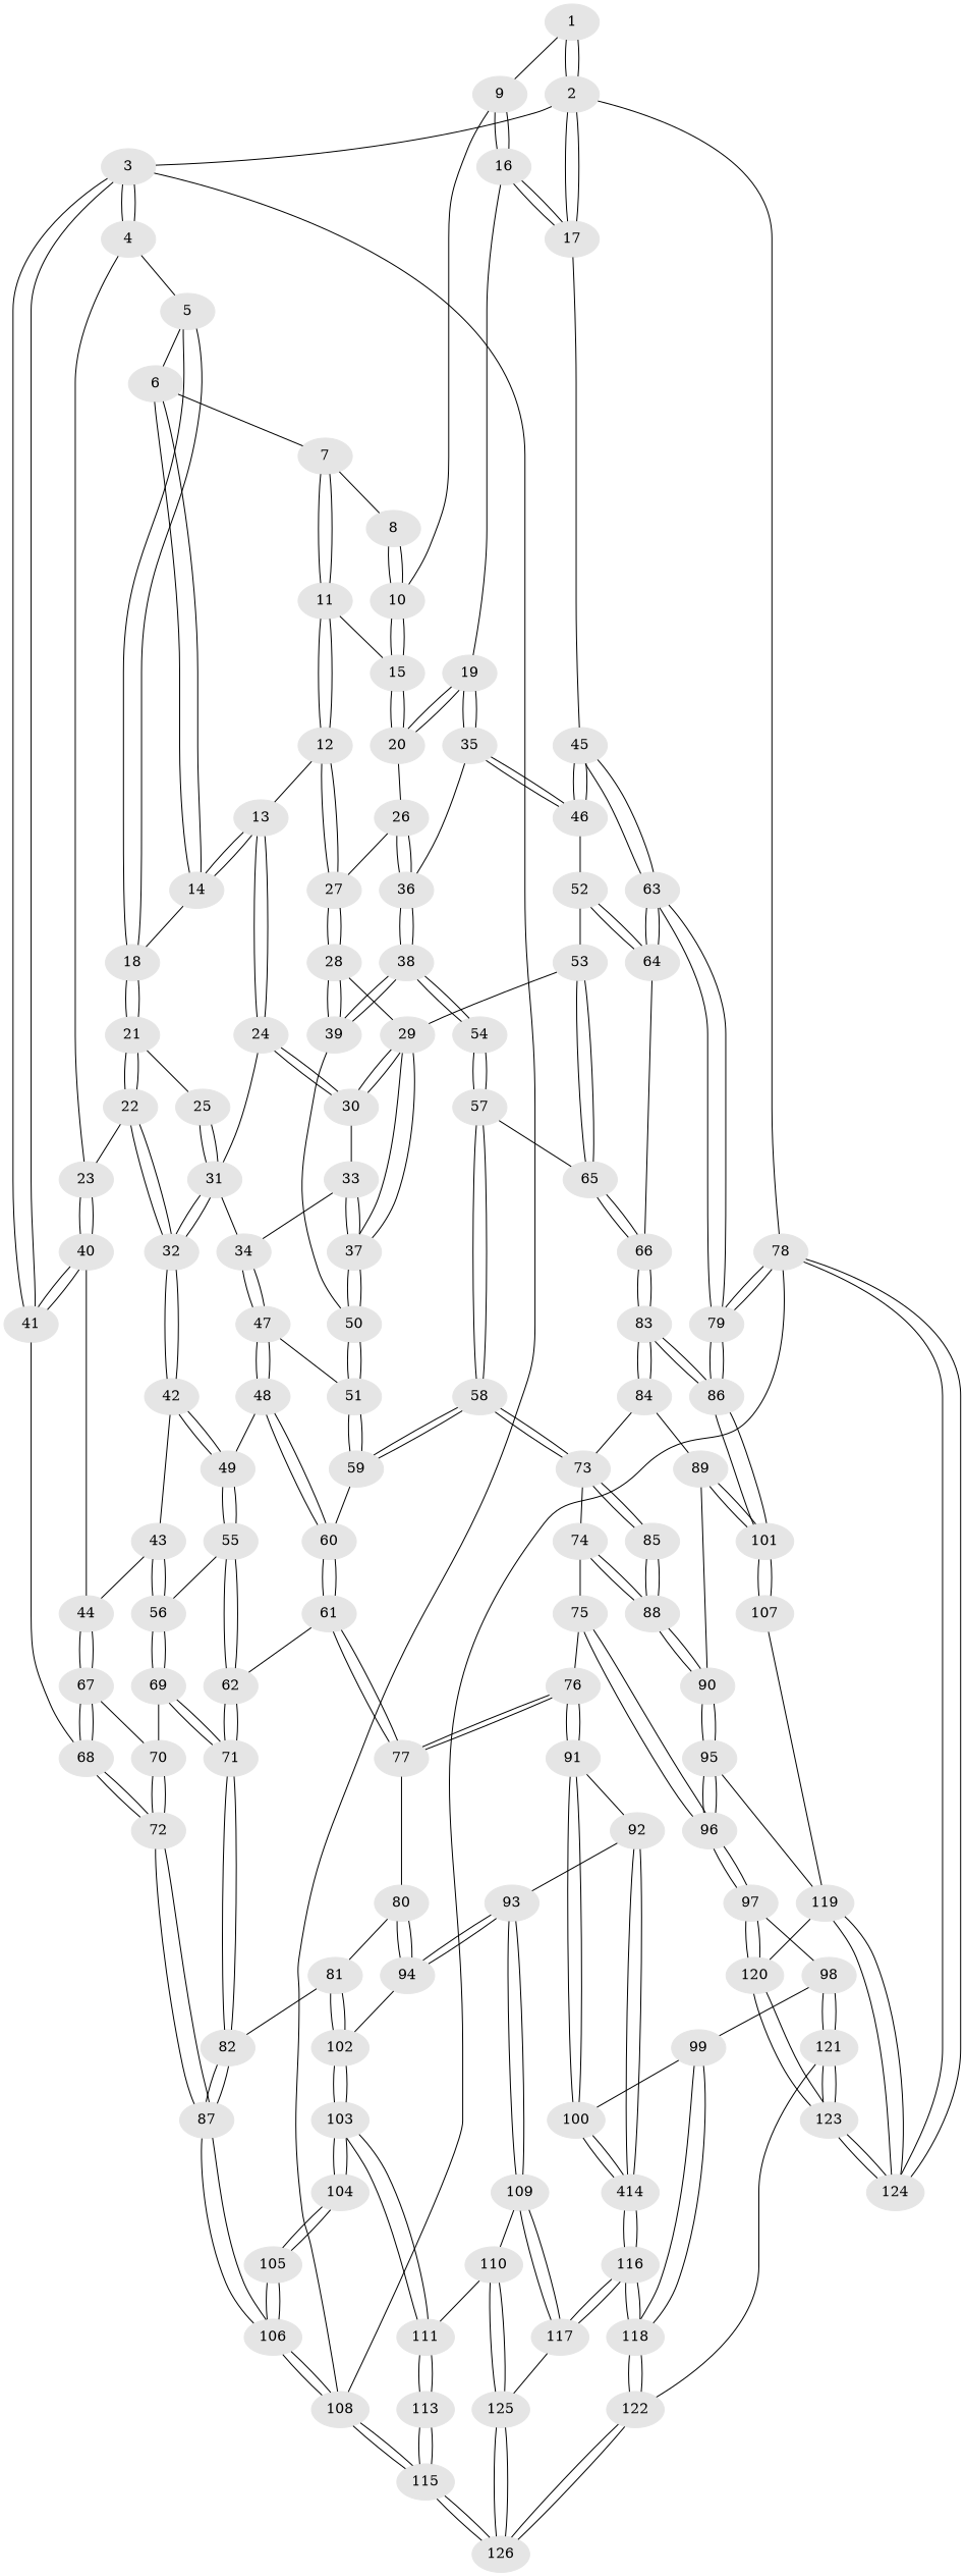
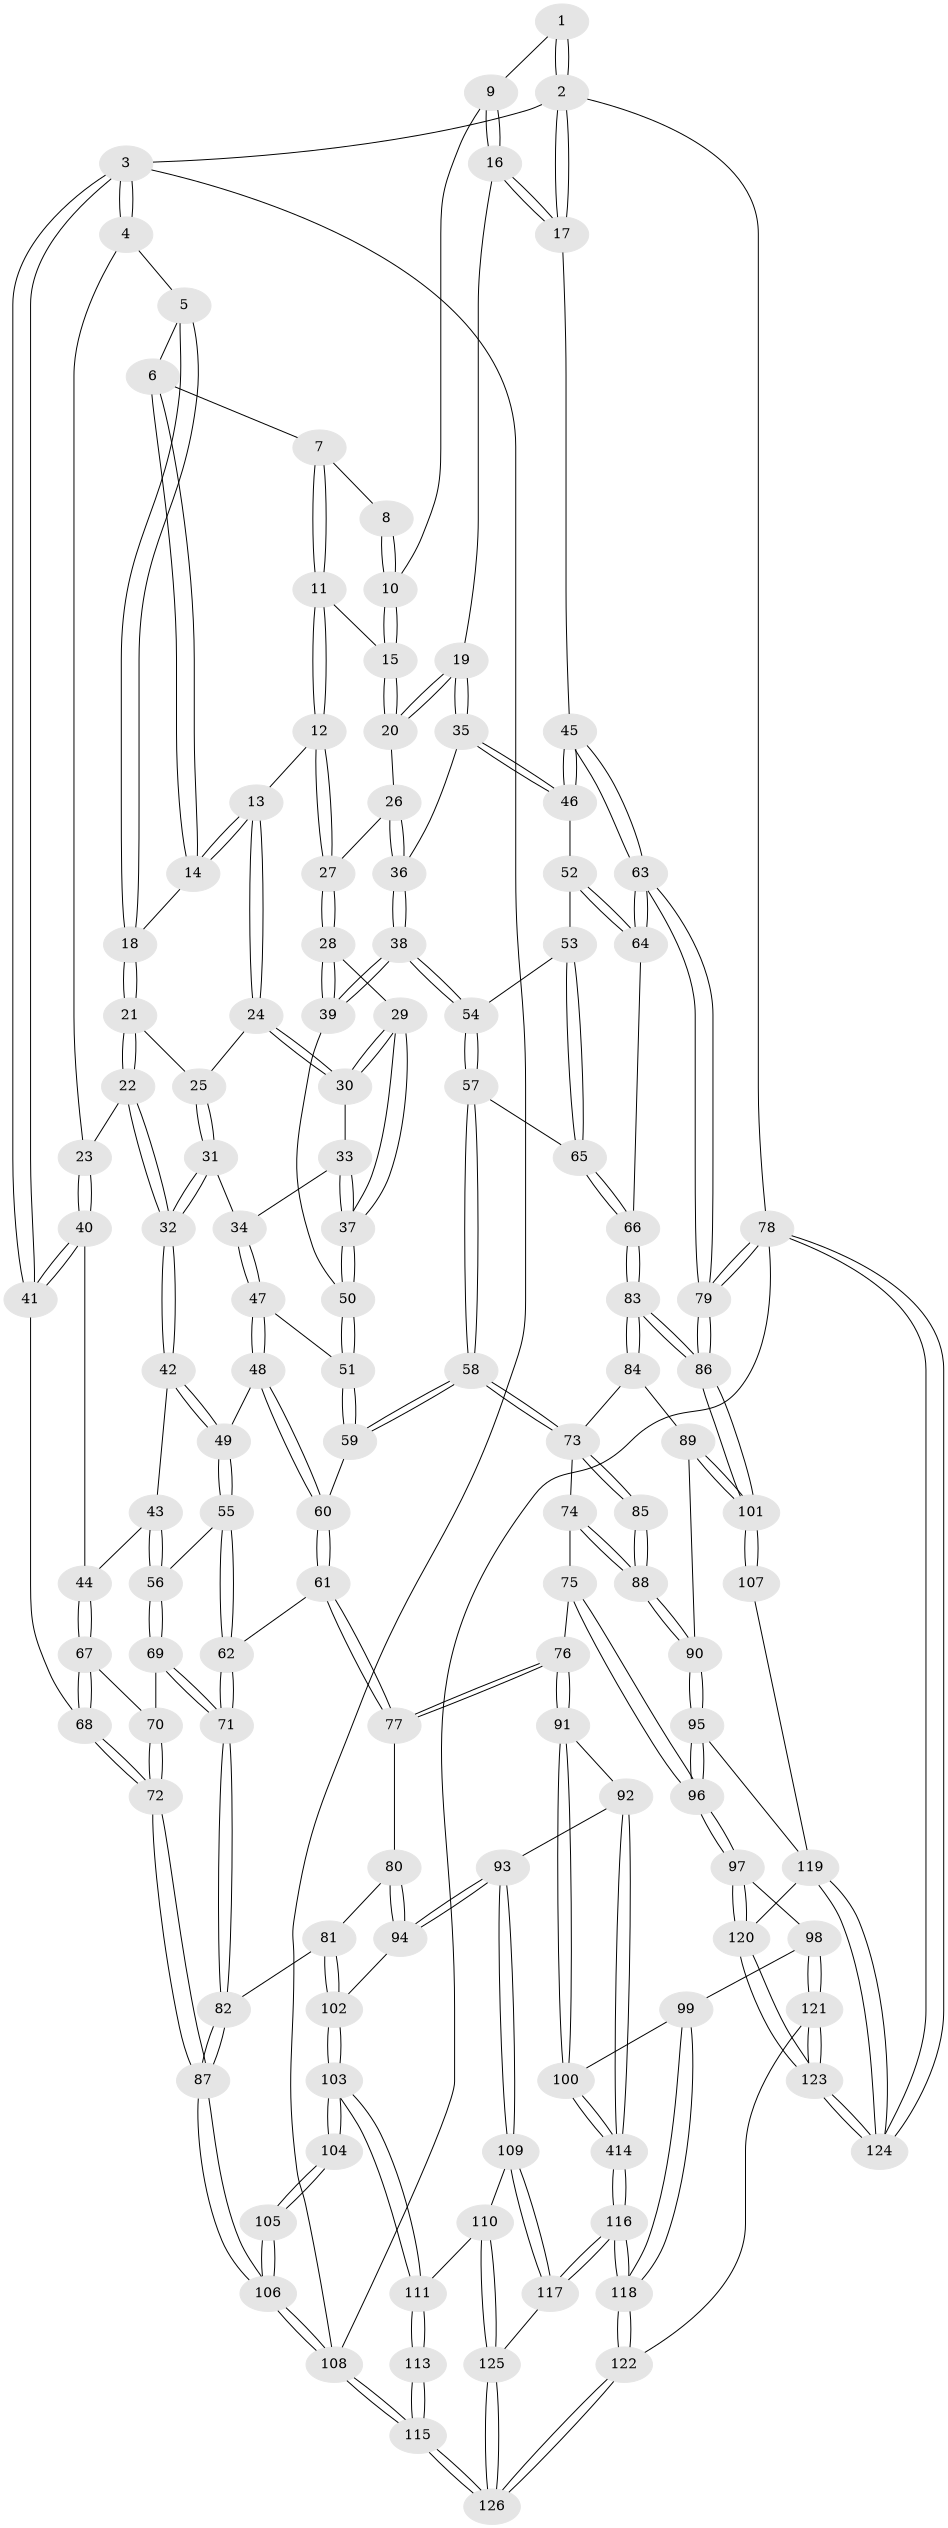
  graph {
    node [color=gray90 style=filled]
    1
    2
    9
    3
    17
    78
    10
    16
    4
    41
    108
    45
    79
    124
    5
    23
    68
    115
    6
    18
    40
    7
    14
    21
    8
    11
    15
    12
    19
    20
    13
    27
    24
    28
    25
    30
    26
    35
    46
    63
    22
    36
    32
    31
    42
    44
    33
    34
    38
    29
    39
    37
    50
    47
    43
    49
    48
    51
    52
    54
    57
    67
    72
    56
    55
    69
    70
    64
    53
    60
    59
    61
    62
    65
    66
    58
    71
    73
    74
    85
    77
    80
    82
    86
    83
    84
    87
    106
    75
    88
    76
    96
    90
    91
    97
    92
    100
    81
    94
    101
    102
    103
    89
    107
    95
    119
    93
    n108 [label=414]
    109
    116
    110
    117
    98
    120
    99
    121
    123
    118
    122
    104
    111
    105
    113
    126
    125
    1 -- 2
    1 -- 2
    1 -- 9
    2 -- 3
    2 -- 17
    2 -- 17
    2 -- 78
    9 -- 10
    9 -- 16
    9 -- 16
    3 -- 4
    3 -- 4
    3 -- 41
    3 -- 41
    3 -- 108
    17 -- 45
    78 -- 108
    78 -- 79
    78 -- 79
    78 -- 124
    78 -- 124
    10 -- 15
    10 -- 15
    16 -- 17
    16 -- 17
    16 -- 19
    4 -- 5
    4 -- 23
    41 -- 68
    108 -- 115
    108 -- 115
    45 -- 46
    45 -- 46
    45 -- 63
    45 -- 63
    79 -- 86
    79 -- 86
    5 -- 6
    5 -- 18
    5 -- 18
    23 -- 40
    23 -- 40
    68 -- 72
    68 -- 72
    115 -- 126
    115 -- 126
    6 -- 7
    6 -- 14
    6 -- 14
    18 -- 21
    18 -- 21
    40 -- 41
    40 -- 41
    40 -- 44
    7 -- 8
    7 -- 11
    7 -- 11
    14 -- 18
    21 -- 25
    21 -- 22
    21 -- 22
    8 -- 10
    8 -- 10
    11 -- 15
    11 -- 12
    11 -- 12
    15 -- 20
    15 -- 20
    12 -- 13
    12 -- 27
    12 -- 27
    19 -- 20
    19 -- 20
    19 -- 35
    19 -- 35
    20 -- 26
    13 -- 14
    13 -- 14
    13 -- 24
    13 -- 24
    27 -- 28
    27 -- 28
-   24 -- 31
+   24 -- 25
    24 -- 30
    24 -- 30
    28 -- 29
    28 -- 39
    28 -- 39
    25 -- 31
    25 -- 31
    30 -- 33
    26 -- 27
    26 -- 36
    26 -- 36
    35 -- 46
    35 -- 46
    35 -- 36
    46 -- 52
    63 -- 79
    63 -- 79
    63 -- 64
    63 -- 64
    22 -- 23
    22 -- 32
    22 -- 32
    36 -- 38
    36 -- 38
    32 -- 42
    32 -- 42
    31 -- 32
    31 -- 32
    31 -- 34
    42 -- 43
    42 -- 49
    42 -- 49
    44 -- 67
    44 -- 67
    33 -- 34
    33 -- 37
    33 -- 37
    34 -- 47
    34 -- 47
    38 -- 39
    38 -- 39
    38 -- 54
    38 -- 54
    29 -- 30
    29 -- 30
    29 -- 37
    29 -- 37
    39 -- 50
    37 -- 50
    37 -- 50
    50 -- 51
    50 -- 51
    47 -- 48
    47 -- 48
    47 -- 51
    43 -- 44
    43 -- 56
    43 -- 56
    49 -- 55
    49 -- 55
    48 -- 49
    48 -- 60
    48 -- 60
    51 -- 59
    51 -- 59
    52 -- 64
    52 -- 64
    52 -- 53
    54 -- 57
    54 -- 57
    57 -- 65
    57 -- 58
    57 -- 58
    67 -- 68
    67 -- 68
    67 -- 70
    72 -- 87
    72 -- 87
    56 -- 69
    56 -- 69
    55 -- 56
    55 -- 62
    55 -- 62
    69 -- 70
    69 -- 71
    69 -- 71
    70 -- 72
    70 -- 72
    64 -- 66
-   53 -- 29
+   53 -- 54
    53 -- 65
    53 -- 65
    60 -- 61
    60 -- 61
    59 -- 60
    61 -- 62
    61 -- 77
    61 -- 77
    62 -- 71
    62 -- 71
    65 -- 66
    65 -- 66
    66 -- 83
    66 -- 83
    58 -- 59
    58 -- 59
    58 -- 73
    58 -- 73
    71 -- 82
    71 -- 82
    73 -- 74
    73 -- 85
    73 -- 85
    74 -- 75
    74 -- 88
    74 -- 88
    85 -- 88
    85 -- 88
    77 -- 80
    80 -- 81
    80 -- 94
    80 -- 94
    82 -- 87
    82 -- 87
    86 -- 101
    86 -- 101
    83 -- 86
    83 -- 86
    83 -- 84
    83 -- 84
    84 -- 73
    84 -- 89
    87 -- 106
    87 -- 106
    106 -- 108
    106 -- 108
    75 -- 76
    75 -- 96
    75 -- 96
    88 -- 90
    88 -- 90
    76 -- 77
    76 -- 77
    76 -- 91
    76 -- 91
    96 -- 97
    96 -- 97
    90 -- 95
    90 -- 95
    91 -- 92
    91 -- 100
    91 -- 100
    97 -- 98
    97 -- 120
    97 -- 120
    92 -- 93
    92 -- n108
    92 -- n108
    100 -- n108
    100 -- n108
    81 -- 82
    81 -- 102
    81 -- 102
    94 -- 102
    101 -- 107
    101 -- 107
    102 -- 103
    102 -- 103
    103 -- 104
    103 -- 104
    103 -- 111
    103 -- 111
    89 -- 90
    89 -- 101
    89 -- 101
    107 -- 119
    95 -- 96
    95 -- 96
    95 -- 119
    119 -- 124
    119 -- 124
    119 -- 120
    93 -- 94
    93 -- 94
    93 -- 109
    93 -- 109
    n108 -- 116
    n108 -- 116
    109 -- 110
    109 -- 117
    109 -- 117
    116 -- 117
    116 -- 117
    116 -- 118
    116 -- 118
    110 -- 111
    110 -- 125
    110 -- 125
    117 -- 125
    98 -- 99
    98 -- 121
    98 -- 121
    120 -- 123
    120 -- 123
    99 -- 100
    99 -- 118
    99 -- 118
    121 -- 123
    121 -- 123
    121 -- 122
    123 -- 124
    123 -- 124
    118 -- 122
    118 -- 122
    122 -- 126
    122 -- 126
    104 -- 105
    104 -- 105
    111 -- 113
    111 -- 113
    105 -- 106
    105 -- 106
    113 -- 115
    113 -- 115
    125 -- 126
    125 -- 126
  }
